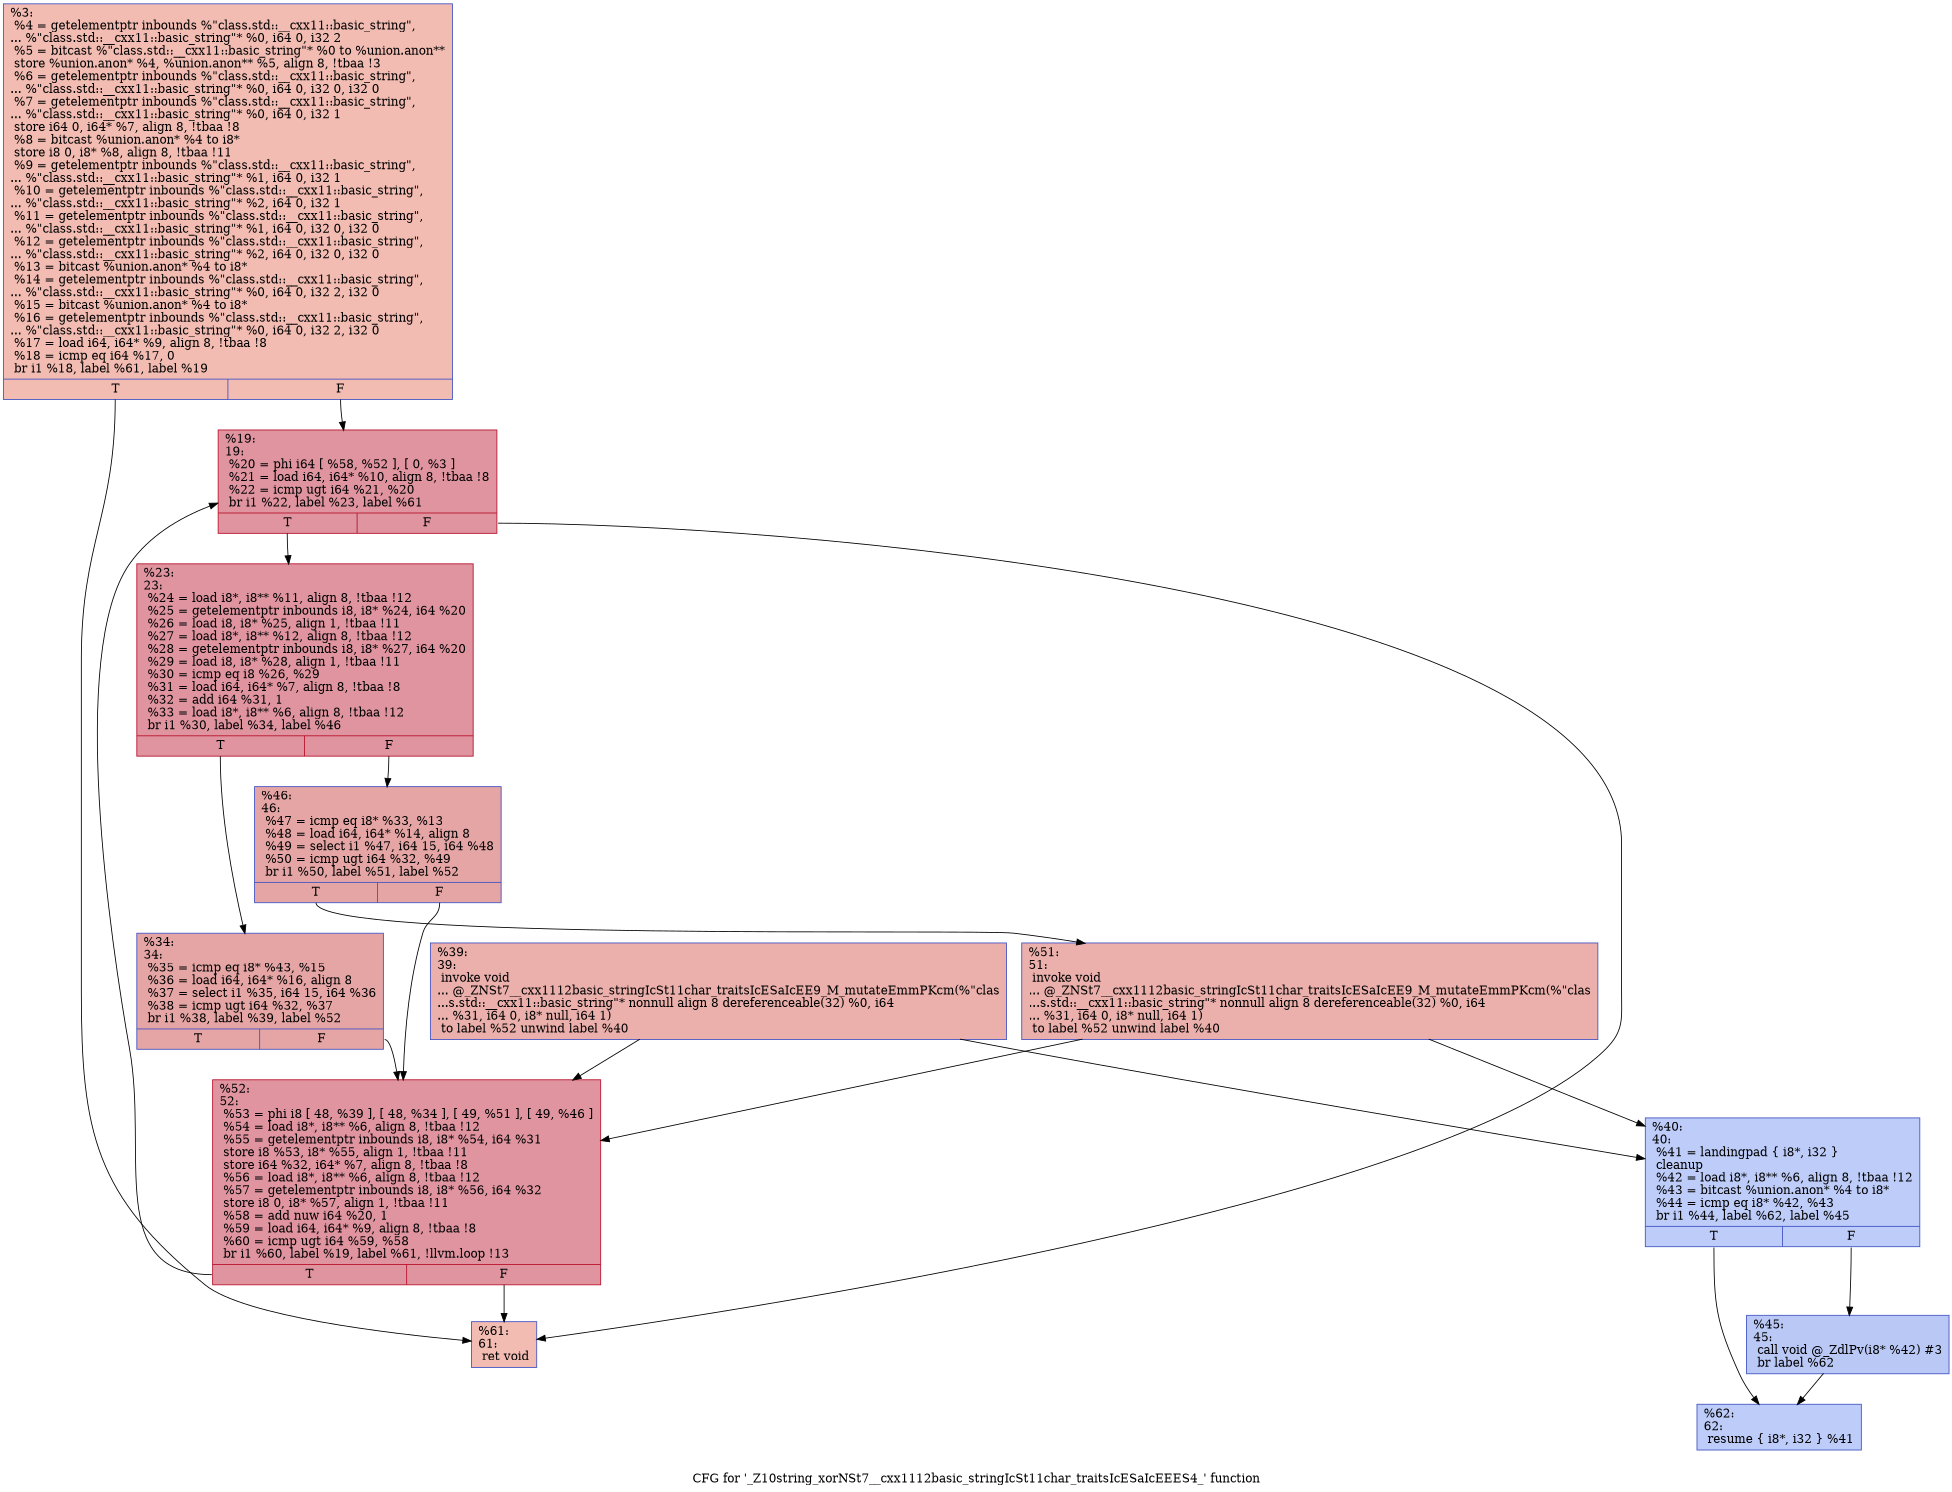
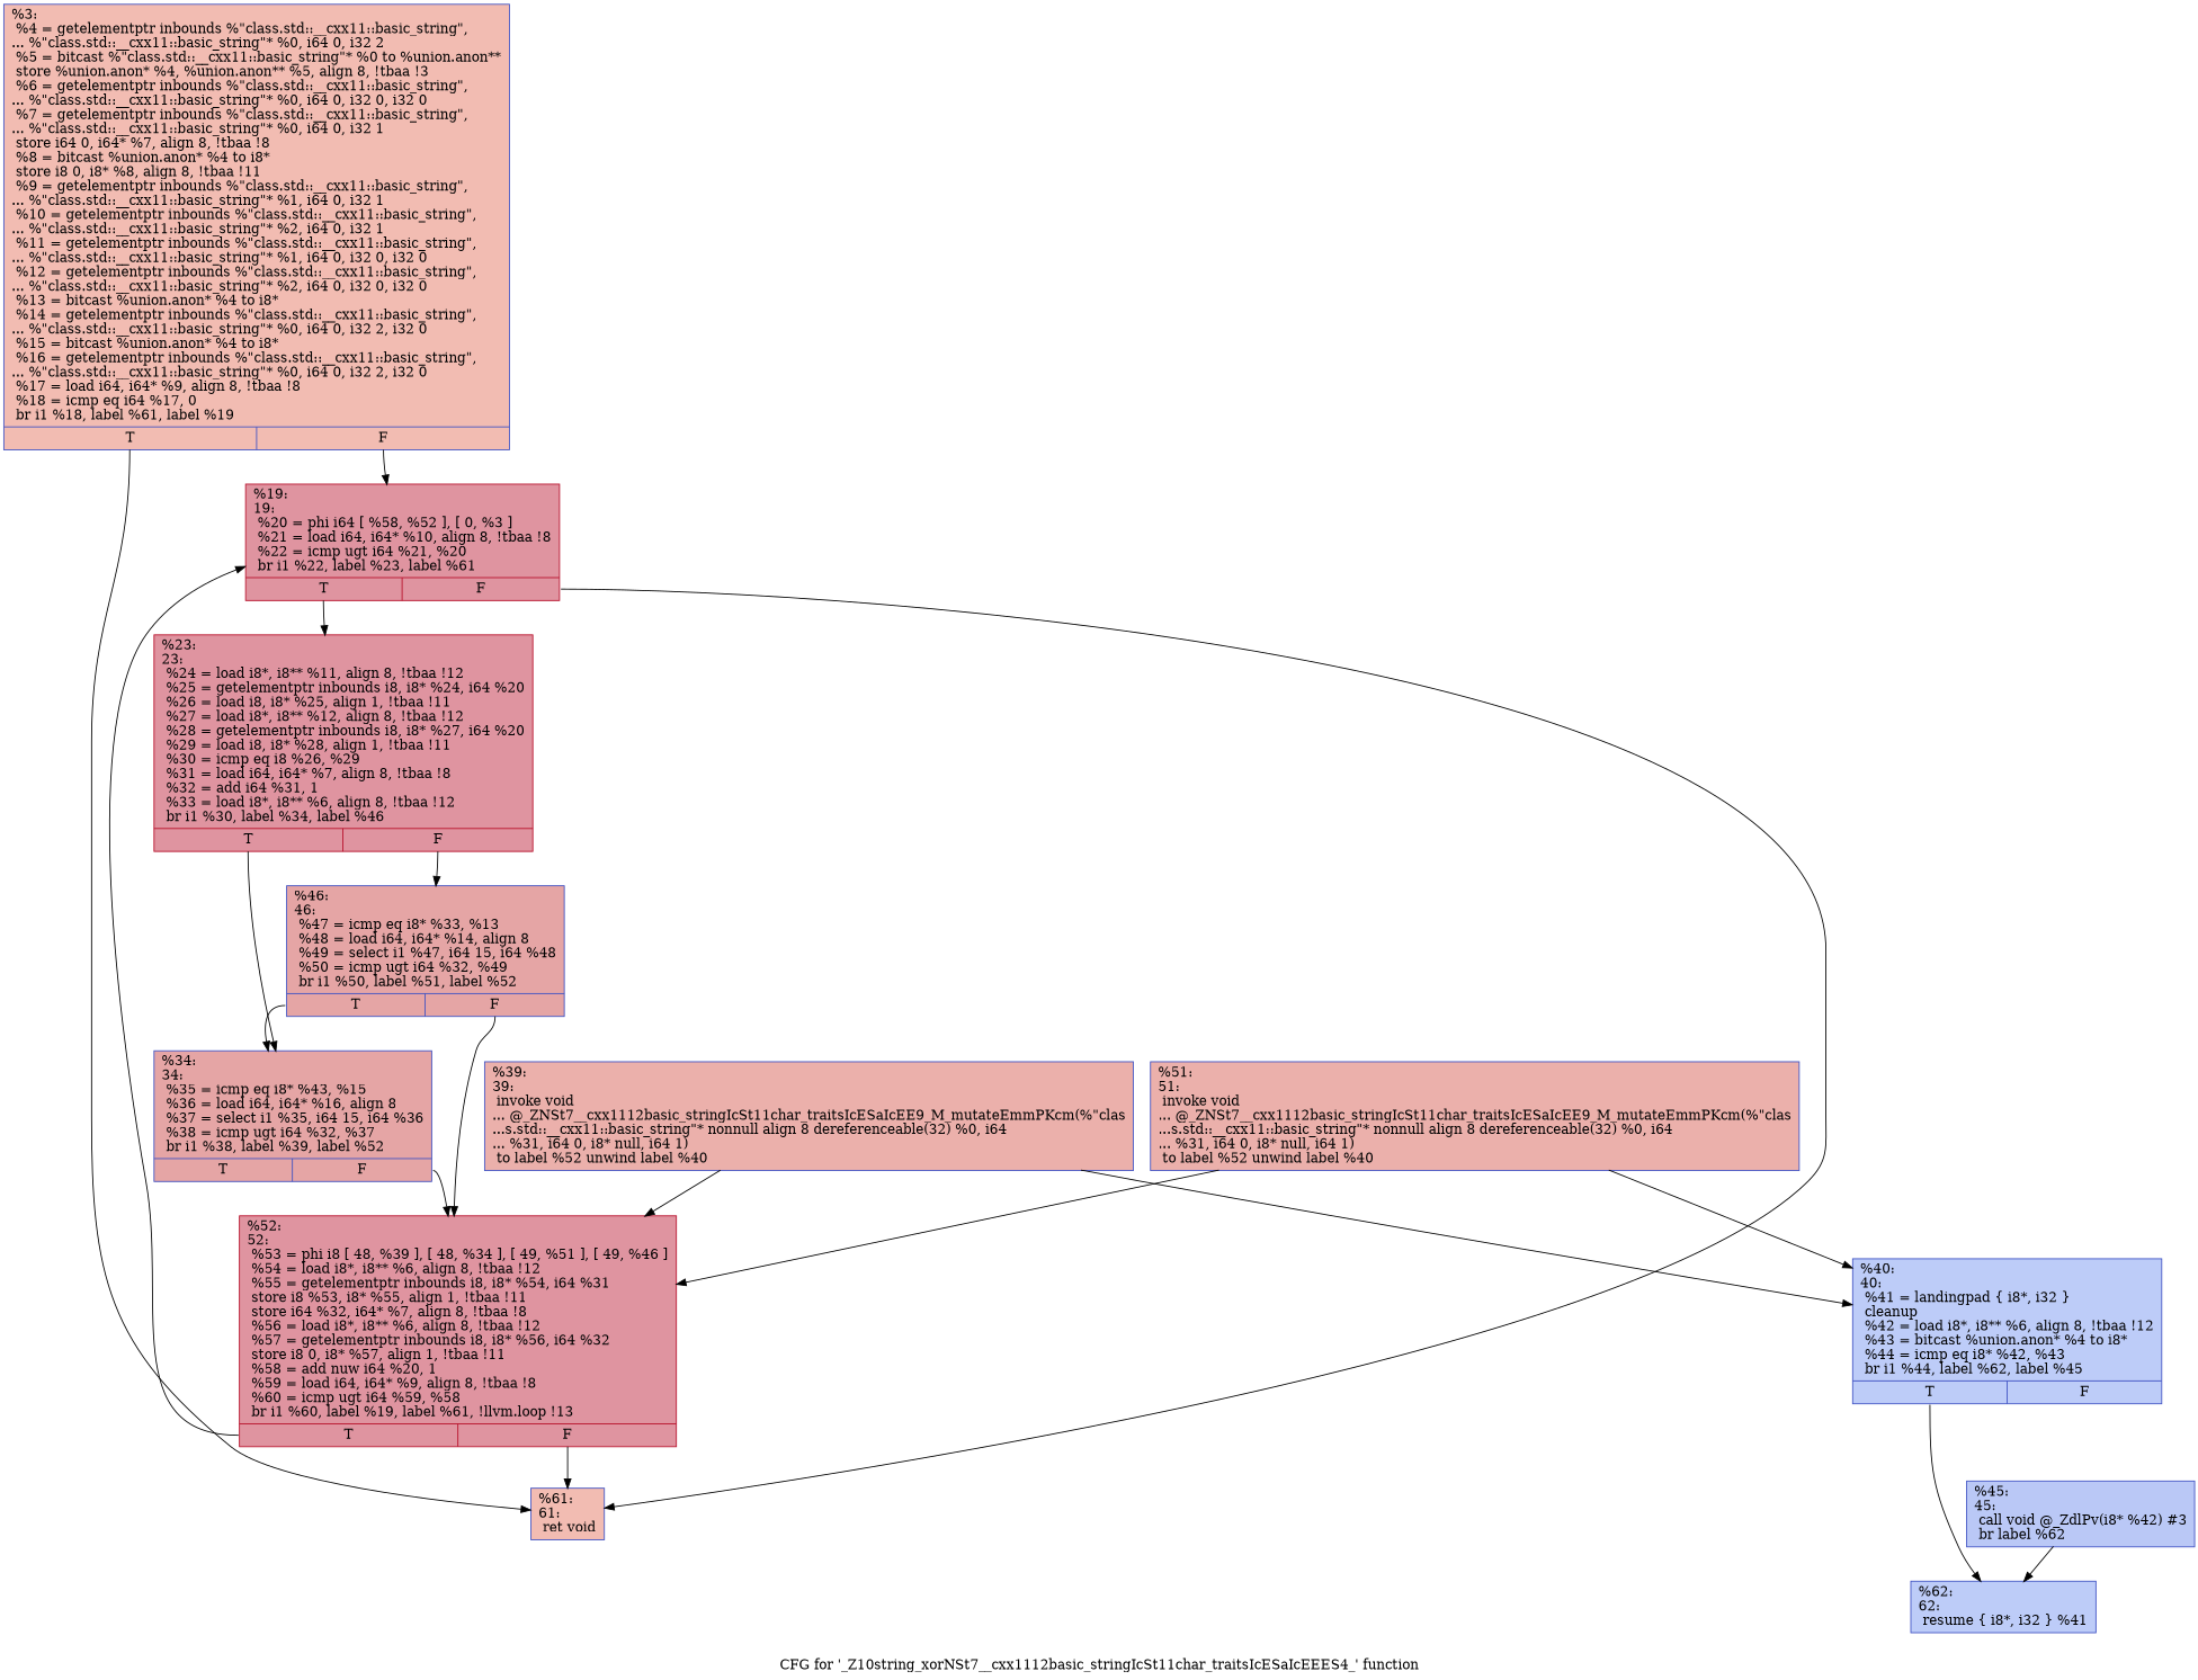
  digraph {
    label="CFG for '_Z10string_xorNSt7__cxx1112basic_stringIcSt11char_traitsIcESaIcEEES4_' function"
    node [color="#3d50c3ff" fillcolor="#b70d2870" shape=record style=filled]
    edge [tailport=s0]
    n1 [fillcolor="#e1675170" label="{%3:\l  %4 = getelementptr inbounds %\"class.std::__cxx11::basic_string\",\l... %\"class.std::__cxx11::basic_string\"* %0, i64 0, i32 2\l  %5 = bitcast %\"class.std::__cxx11::basic_string\"* %0 to %union.anon**\l  store %union.anon* %4, %union.anon** %5, align 8, !tbaa !3\l  %6 = getelementptr inbounds %\"class.std::__cxx11::basic_string\",\l... %\"class.std::__cxx11::basic_string\"* %0, i64 0, i32 0, i32 0\l  %7 = getelementptr inbounds %\"class.std::__cxx11::basic_string\",\l... %\"class.std::__cxx11::basic_string\"* %0, i64 0, i32 1\l  store i64 0, i64* %7, align 8, !tbaa !8\l  %8 = bitcast %union.anon* %4 to i8*\l  store i8 0, i8* %8, align 8, !tbaa !11\l  %9 = getelementptr inbounds %\"class.std::__cxx11::basic_string\",\l... %\"class.std::__cxx11::basic_string\"* %1, i64 0, i32 1\l  %10 = getelementptr inbounds %\"class.std::__cxx11::basic_string\",\l... %\"class.std::__cxx11::basic_string\"* %2, i64 0, i32 1\l  %11 = getelementptr inbounds %\"class.std::__cxx11::basic_string\",\l... %\"class.std::__cxx11::basic_string\"* %1, i64 0, i32 0, i32 0\l  %12 = getelementptr inbounds %\"class.std::__cxx11::basic_string\",\l... %\"class.std::__cxx11::basic_string\"* %2, i64 0, i32 0, i32 0\l  %13 = bitcast %union.anon* %4 to i8*\l  %14 = getelementptr inbounds %\"class.std::__cxx11::basic_string\",\l... %\"class.std::__cxx11::basic_string\"* %0, i64 0, i32 2, i32 0\l  %15 = bitcast %union.anon* %4 to i8*\l  %16 = getelementptr inbounds %\"class.std::__cxx11::basic_string\",\l... %\"class.std::__cxx11::basic_string\"* %0, i64 0, i32 2, i32 0\l  %17 = load i64, i64* %9, align 8, !tbaa !8\l  %18 = icmp eq i64 %17, 0\l  br i1 %18, label %61, label %19\l|{<s0>T|<s1>F}}"]
    n2 [fillcolor="#e1675170" label="{%61:\l61:                                               \l  ret void\l}"]
    n3 [color="#b70d28ff" label="{%19:\l19:                                               \l  %20 = phi i64 [ %58, %52 ], [ 0, %3 ]\l  %21 = load i64, i64* %10, align 8, !tbaa !8\l  %22 = icmp ugt i64 %21, %20\l  br i1 %22, label %23, label %61\l|{<s0>T|<s1>F}}"]
    n4 [color="#b70d28ff" label="{%23:\l23:                                               \l  %24 = load i8*, i8** %11, align 8, !tbaa !12\l  %25 = getelementptr inbounds i8, i8* %24, i64 %20\l  %26 = load i8, i8* %25, align 1, !tbaa !11\l  %27 = load i8*, i8** %12, align 8, !tbaa !12\l  %28 = getelementptr inbounds i8, i8* %27, i64 %20\l  %29 = load i8, i8* %28, align 1, !tbaa !11\l  %30 = icmp eq i8 %26, %29\l  %31 = load i64, i64* %7, align 8, !tbaa !8\l  %32 = add i64 %31, 1\l  %33 = load i8*, i8** %6, align 8, !tbaa !12\l  br i1 %30, label %34, label %46\l|{<s0>T|<s1>F}}"]
    n5 [fillcolor="#c5333470" label="{%34:\l34:                                               \l  %35 = icmp eq i8* %43, %15\l  %36 = load i64, i64* %16, align 8\l  %37 = select i1 %35, i64 15, i64 %36\l  %38 = icmp ugt i64 %32, %37\l  br i1 %38, label %39, label %52\l|{<s0>T|<s1>F}}"]
    n6 [fillcolor="#c5333470" label="{%46:\l46:                                               \l  %47 = icmp eq i8* %33, %13\l  %48 = load i64, i64* %14, align 8\l  %49 = select i1 %47, i64 15, i64 %48\l  %50 = icmp ugt i64 %32, %49\l  br i1 %50, label %51, label %52\l|{<s0>T|<s1>F}}"]
    n7 [color="#b70d28ff" label="{%52:\l52:                                               \l  %53 = phi i8 [ 48, %39 ], [ 48, %34 ], [ 49, %51 ], [ 49, %46 ]\l  %54 = load i8*, i8** %6, align 8, !tbaa !12\l  %55 = getelementptr inbounds i8, i8* %54, i64 %31\l  store i8 %53, i8* %55, align 1, !tbaa !11\l  store i64 %32, i64* %7, align 8, !tbaa !8\l  %56 = load i8*, i8** %6, align 8, !tbaa !12\l  %57 = getelementptr inbounds i8, i8* %56, i64 %32\l  store i8 0, i8* %57, align 1, !tbaa !11\l  %58 = add nuw i64 %20, 1\l  %59 = load i64, i64* %9, align 8, !tbaa !8\l  %60 = icmp ugt i64 %59, %58\l  br i1 %60, label %19, label %61, !llvm.loop !13\l|{<s0>T|<s1>F}}"]
    n8 [fillcolor="#d24b4070" label="{%51:\l51:                                               \l  invoke void\l... @_ZNSt7__cxx1112basic_stringIcSt11char_traitsIcESaIcEE9_M_mutateEmmPKcm(%\"clas\l...s.std::__cxx11::basic_string\"* nonnull align 8 dereferenceable(32) %0, i64\l... %31, i64 0, i8* null, i64 1)\l          to label %52 unwind label %40\l}"]
    n9 [fillcolor="#d24b4070" label="{%39:\l39:                                               \l  invoke void\l... @_ZNSt7__cxx1112basic_stringIcSt11char_traitsIcESaIcEE9_M_mutateEmmPKcm(%\"clas\l...s.std::__cxx11::basic_string\"* nonnull align 8 dereferenceable(32) %0, i64\l... %31, i64 0, i8* null, i64 1)\l          to label %52 unwind label %40\l}"]
    n10 [fillcolor="#6a8bef70" label="{%40:\l40:                                               \l  %41 = landingpad \{ i8*, i32 \}\l          cleanup\l  %42 = load i8*, i8** %6, align 8, !tbaa !12\l  %43 = bitcast %union.anon* %4 to i8*\l  %44 = icmp eq i8* %42, %43\l  br i1 %44, label %62, label %45\l|{<s0>T|<s1>F}}"]
    n11 [fillcolor="#6a8bef70" label="{%62:\l62:                                               \l  resume \{ i8*, i32 \} %41\l}"]
    n12 [fillcolor="#6282ea70" label="{%45:\l45:                                               \l  call void @_ZdlPv(i8* %42) #3\l  br label %62\l}"]
    n1 -> n2
    n1 -> n3 [tailport=s1]
    n3 -> n2 [tailport=s1]
    n3 -> n4
    n4 -> n5
    n4 -> n6 [tailport=s1]
    n5 -> n7 [tailport=s1]
    n6 -> n7 [tailport=s1]
-   n6 -> n8
+   n6 -> n5
    n7 -> n2 [tailport=s1]
    n7 -> n3
    n8 -> n7
    n8 -> n10
    n9 -> n7
    n9 -> n10
    n10 -> n11
-   n10 -> n12 [tailport=s1]
    n12 -> n11
  }
